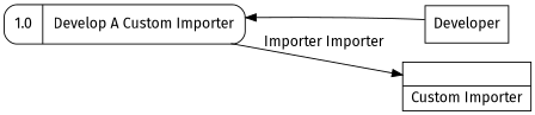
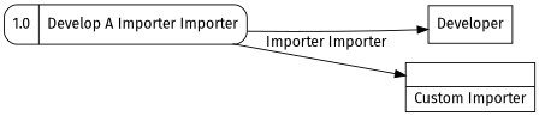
  digraph {
    fontname="Fira Sans"
    rankdir=LR
    node [fontname="Fira Sans"]
    edge [fontname="Fira Sans"]
    n1 [label="<f0>  |<f1> Custom Importer " shape=record]
    n2 [label=Developer shape=box]
-   n3 [label="{<f0> 1.0|<f1> Develop A Custom Importer }" shape=Mrecord]
-   n2 -> n3
+   n3 [label="{<f0> 1.0|<f1> Develop A Importer Importer }" shape=Mrecord]
+   n3 -> n2
    n3 -> n1 [label="Importer Importer"]
  }
